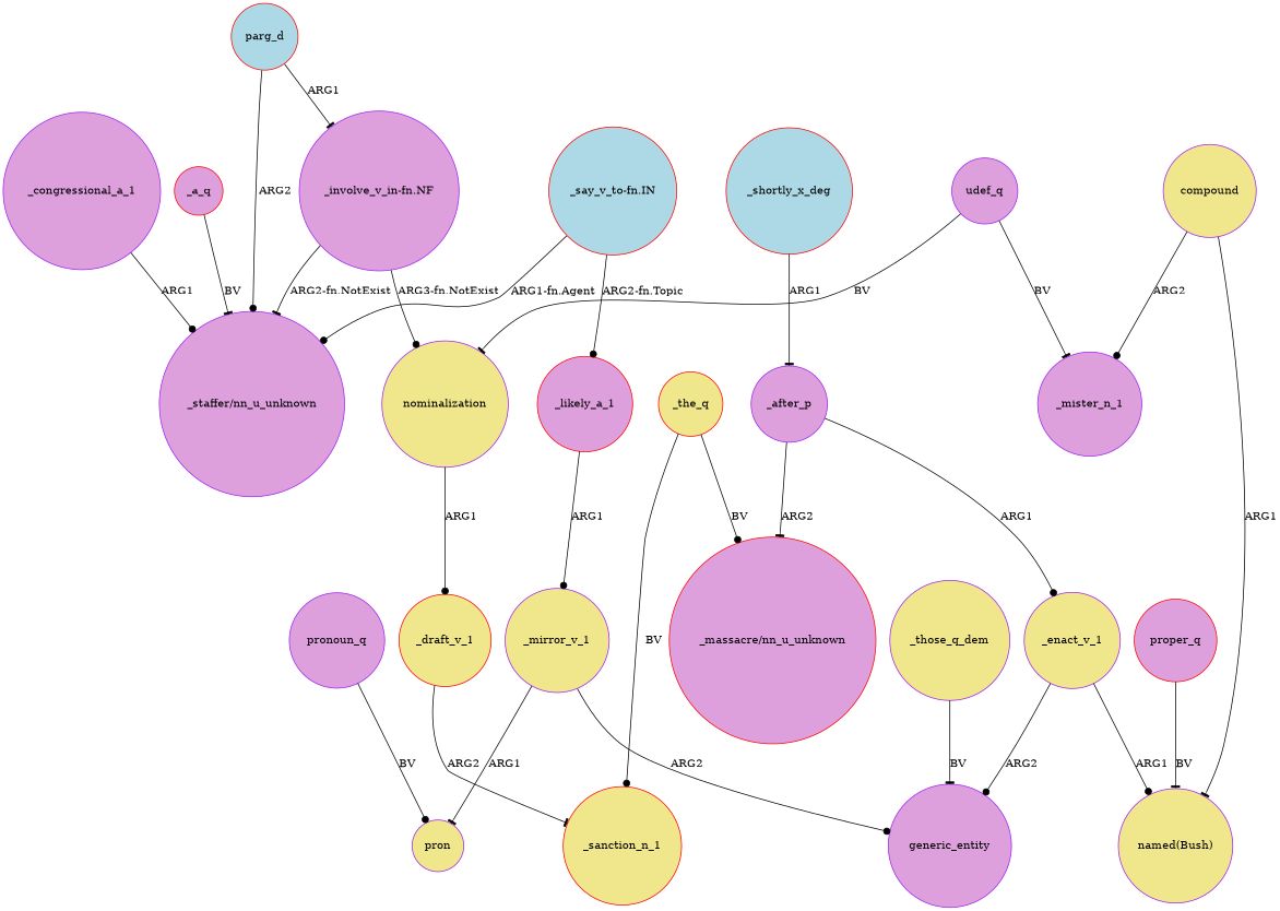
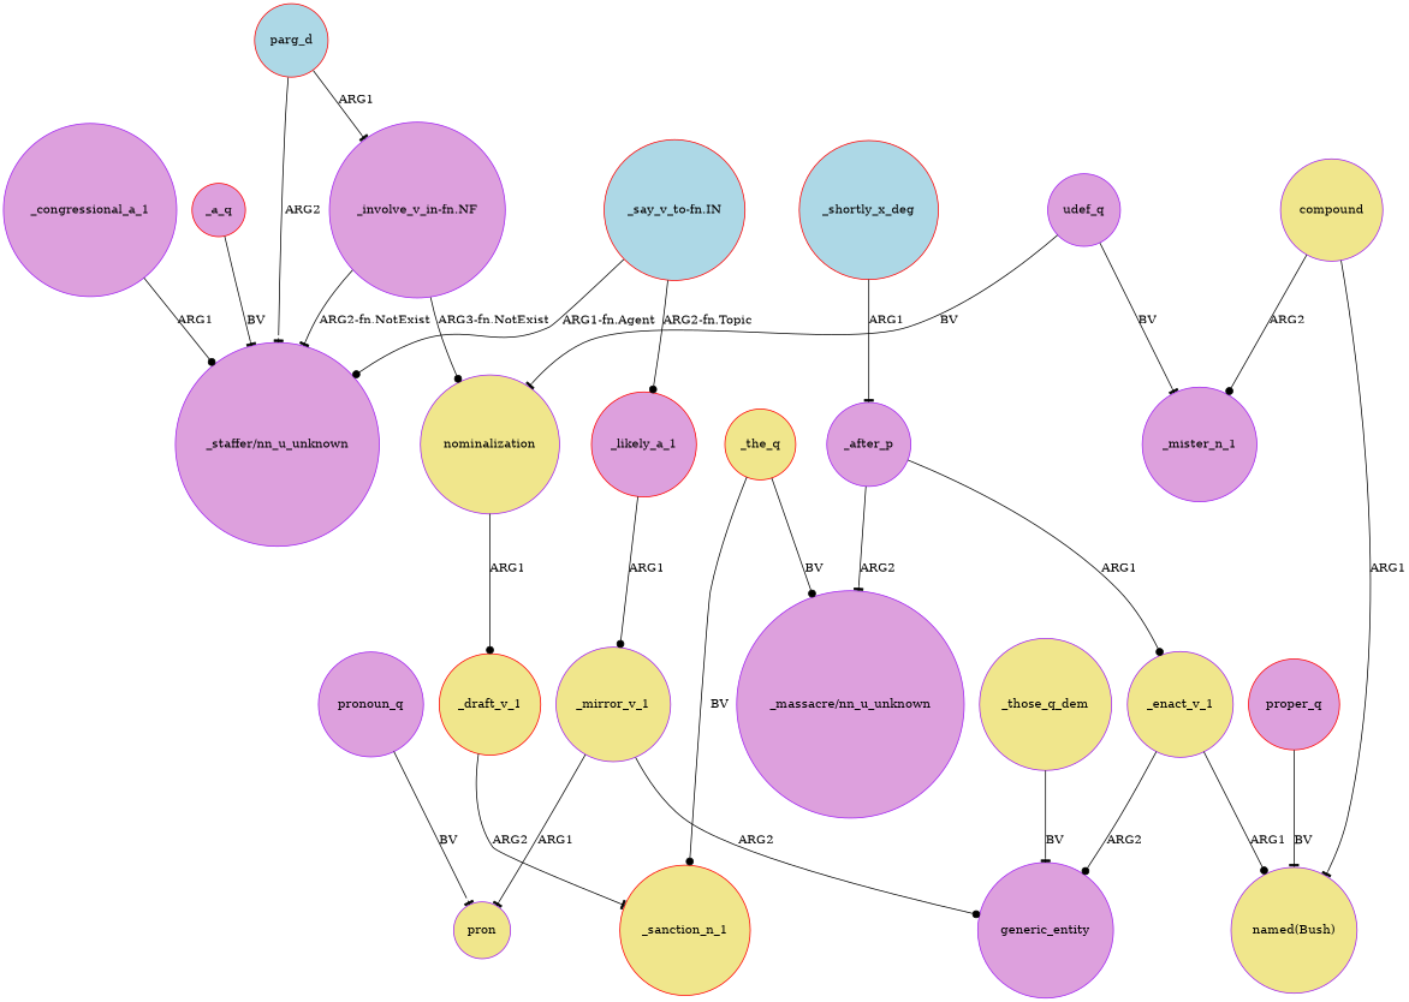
  digraph {
    node [color=purple fillcolor=plum shape=circle style=filled]
    edge [arrowhead=dot]
    parg_d [color=red fillcolor=lightblue]
    "_staffer/nn_u_unknown"
    "_involve_v_in-fn.NF"
    nominalization [fillcolor=khaki]
    _congressional_a_1
    _a_q [color=red]
    compound [fillcolor=khaki]
    _mister_n_1
    "named(Bush)" [fillcolor=khaki]
    _enact_v_1 [fillcolor=khaki]
    _after_p
-   "_massacre/nn_u_unknown" [color=red]
+   "_massacre/nn_u_unknown"
    generic_entity
    udef_q
    _draft_v_1 [color=red fillcolor=khaki]
    "_say_v_to-fn.IN" [color=red fillcolor=lightblue]
    _likely_a_1 [color=red]
    _mirror_v_1 [fillcolor=khaki]
    _the_q [color=red fillcolor=khaki]
    _sanction_n_1 [color=red fillcolor=khaki]
    pron [fillcolor=khaki]
    pronoun_q
    proper_q [color=red]
    _shortly_x_deg [color=red fillcolor=lightblue]
    _those_q_dem [fillcolor=khaki]
-   parg_d -> "_staffer/nn_u_unknown" [label=ARG2]
+   parg_d -> "_staffer/nn_u_unknown" [arrowhead=tee label=ARG2]
    parg_d -> "_involve_v_in-fn.NF" [arrowhead=tee label=ARG1]
    "_involve_v_in-fn.NF" -> "_staffer/nn_u_unknown" [arrowhead=tee label="ARG2-fn.NotExist"]
    "_involve_v_in-fn.NF" -> nominalization [label="ARG3-fn.NotExist"]
    nominalization -> _draft_v_1 [label=ARG1]
    _congressional_a_1 -> "_staffer/nn_u_unknown" [label=ARG1]
    _a_q -> "_staffer/nn_u_unknown" [arrowhead=tee label=BV]
    compound -> _mister_n_1 [label=ARG2]
    compound -> "named(Bush)" [arrowhead=tee label=ARG1]
    _enact_v_1 -> "named(Bush)" [label=ARG1]
    _enact_v_1 -> generic_entity [label=ARG2]
    _after_p -> _enact_v_1 [label=ARG1]
    _after_p -> "_massacre/nn_u_unknown" [arrowhead=tee label=ARG2]
    udef_q -> nominalization [arrowhead=tee label=BV]
    udef_q -> _mister_n_1 [arrowhead=tee label=BV]
    _draft_v_1 -> _sanction_n_1 [arrowhead=tee label=ARG2]
    "_say_v_to-fn.IN" -> "_staffer/nn_u_unknown" [label="ARG1-fn.Agent"]
    "_say_v_to-fn.IN" -> _likely_a_1 [label="ARG2-fn.Topic"]
    _likely_a_1 -> _mirror_v_1 [label=ARG1]
    _mirror_v_1 -> generic_entity [label=ARG2]
    _mirror_v_1 -> pron [arrowhead=tee label=ARG1]
    _the_q -> "_massacre/nn_u_unknown" [label=BV]
    _the_q -> _sanction_n_1 [label=BV]
-   pronoun_q -> pron [label=BV]
+   pronoun_q -> pron [arrowhead=tee label=BV]
    proper_q -> "named(Bush)" [arrowhead=tee label=BV]
    _shortly_x_deg -> _after_p [arrowhead=tee label=ARG1]
    _those_q_dem -> generic_entity [arrowhead=tee label=BV]
  }
